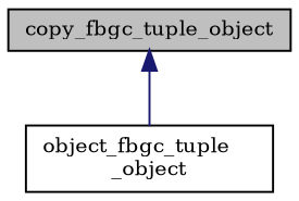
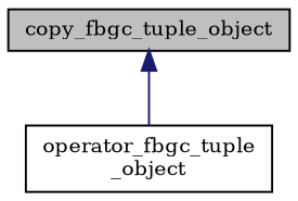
  digraph {
    rankdir=TB
    fontname="DejaVu Serif"
    node [color=black fontname="DejaVu Serif" fontsize=10 shape=record style=filled]
    n1 [fillcolor=grey75 fontcolor=black height=0.2 label=copy_fbgc_tuple_object width=0.4]
-   n2 [fillcolor=white height=0.2 label="object_fbgc_tuple\l_object" width=0.4]
+   n2 [fillcolor=white height=0.2 label="operator_fbgc_tuple\l_object" width=0.4]
    n1 -> n2 [color=midnightblue dir=back fontname="DejaVu Serif" fontsize=10 labelfontname=Helvetica labelfontsize=10 style=solid]
  }
